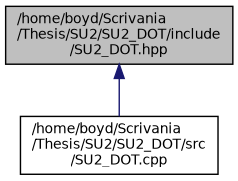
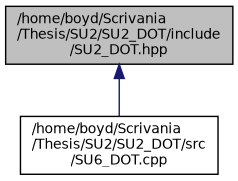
  digraph {
    node [color=black fontname=Helvetica fontsize=10 shape=record style=filled]
    n1 [fillcolor=grey75 fontcolor=black height=0.2 label="/home/boyd/Scrivania\l/Thesis/SU2/SU2_DOT/include\l/SU2_DOT.hpp" width=0.4]
-   n2 [fillcolor=white height=0.2 label="/home/boyd/Scrivania\l/Thesis/SU2/SU2_DOT/src\l/SU2_DOT.cpp" width=0.4]
+   n2 [fillcolor=white height=0.2 label="/home/boyd/Scrivania\l/Thesis/SU2/SU2_DOT/src\l/SU6_DOT.cpp" width=0.4]
    n1 -> n2 [color=midnightblue dir=back fontname=Helvetica fontsize=10 labelfontname=Helvetica labelfontsize=10 style=solid]
  }
